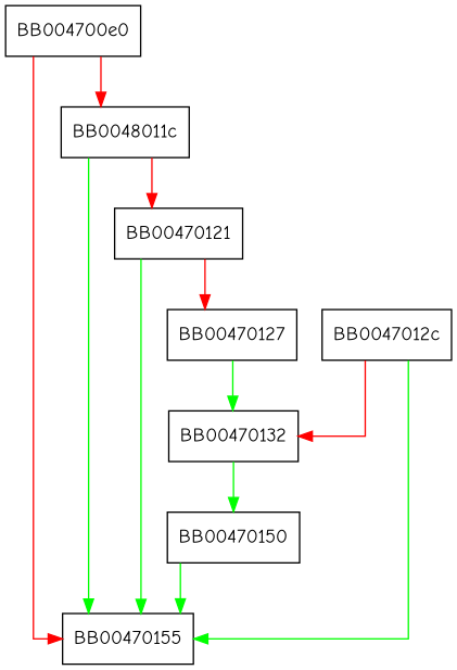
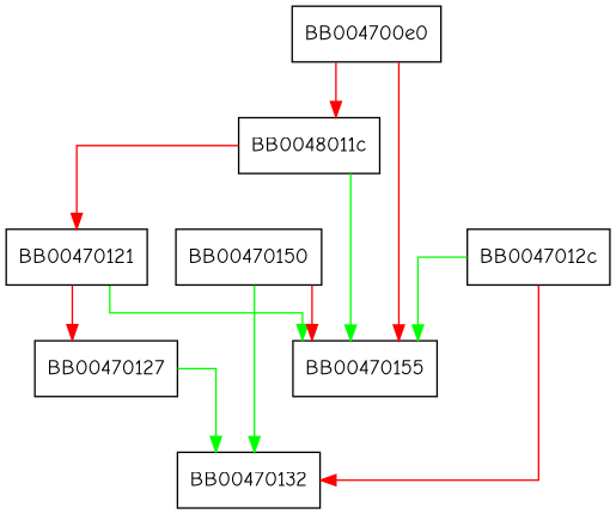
  digraph {
    fontname="Comic Neue"
    splines=ortho
    node [fontname="Comic Neue" shape=box]
    edge [color=red fontname="Comic Neue"]
    BB004700e0
    BB00470155
    n3 [label=BB0048011c]
    BB00470121
    BB00470127
    BB00470150
    BB00470132
    BB0047012c
    BB004700e0 -> BB00470155
    BB004700e0 -> n3
    n3 -> BB00470155 [color=green]
    n3 -> BB00470121
    BB00470121 -> BB00470155 [color=green]
    BB00470121 -> BB00470127
    BB00470127 -> BB00470132 [color=green]
-   BB00470150 -> BB00470155 [color=green]
-   BB00470132 -> BB00470150 [color=green]
+   BB00470150 -> BB00470155
+   BB00470150 -> BB00470132 [color=green]
    BB0047012c -> BB00470155 [color=green]
    BB0047012c -> BB00470132
  }
